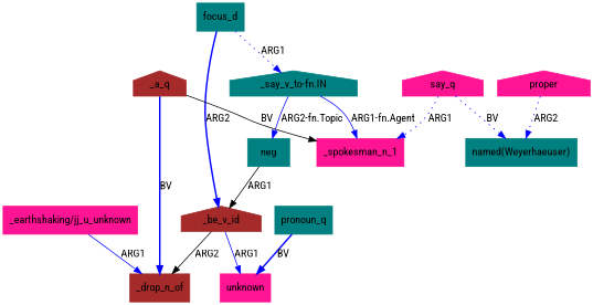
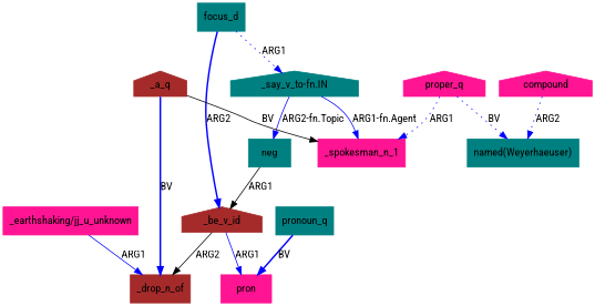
  digraph {
    fontname="Roboto Condensed"
    node [color=teal fontname="Roboto Condensed" shape=box style=filled]
    edge [color=blue fontname="Roboto Condensed" style=solid]
    _be_v_id [color=brown shape=house]
    focus_d
    "_say_v_to-fn.IN" [shape=house]
    _drop_n_of [color=brown]
-   pron [color=deeppink label=unknown]
+   pron [color=deeppink]
    _spokesman_n_1 [color=deeppink]
    neg
    "_earthshaking/jj_u_unknown" [color=deeppink]
-   compound [color=deeppink shape=house label=proper]
+   compound [color=deeppink shape=house]
    "named(Weyerhaeuser)"
    _a_q [color=brown shape=house]
-   proper_q [color=deeppink shape=house label=say_q]
+   proper_q [color=deeppink shape=house]
    pronoun_q
    _be_v_id -> _drop_n_of [color=black label=ARG2]
    _be_v_id -> pron [label=ARG1]
    focus_d -> _be_v_id [label=ARG2 style=bold]
    focus_d -> "_say_v_to-fn.IN" [label=ARG1 style=dotted]
    "_say_v_to-fn.IN" -> _spokesman_n_1 [label="ARG1-fn.Agent"]
    "_say_v_to-fn.IN" -> neg [label="ARG2-fn.Topic"]
    neg -> _be_v_id [color=black label=ARG1]
    "_earthshaking/jj_u_unknown" -> _drop_n_of [label=ARG1]
    compound -> "named(Weyerhaeuser)" [label=ARG2 style=dotted]
    _a_q -> _drop_n_of [label=BV style=bold]
    _a_q -> _spokesman_n_1 [color=black label=BV]
    proper_q -> _spokesman_n_1 [label=ARG1 style=dotted]
    proper_q -> "named(Weyerhaeuser)" [label=BV style=dotted]
    pronoun_q -> pron [label=BV style=bold]
  }
